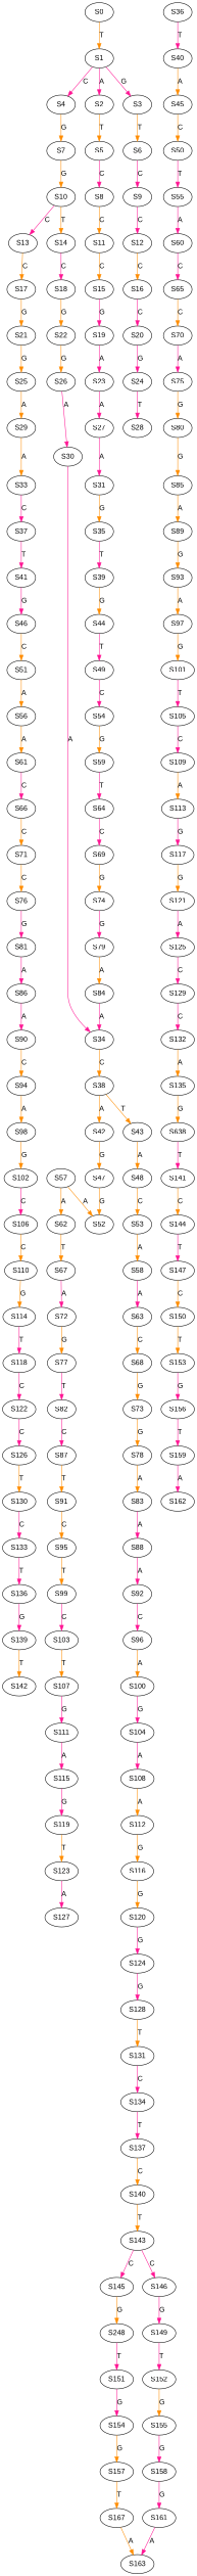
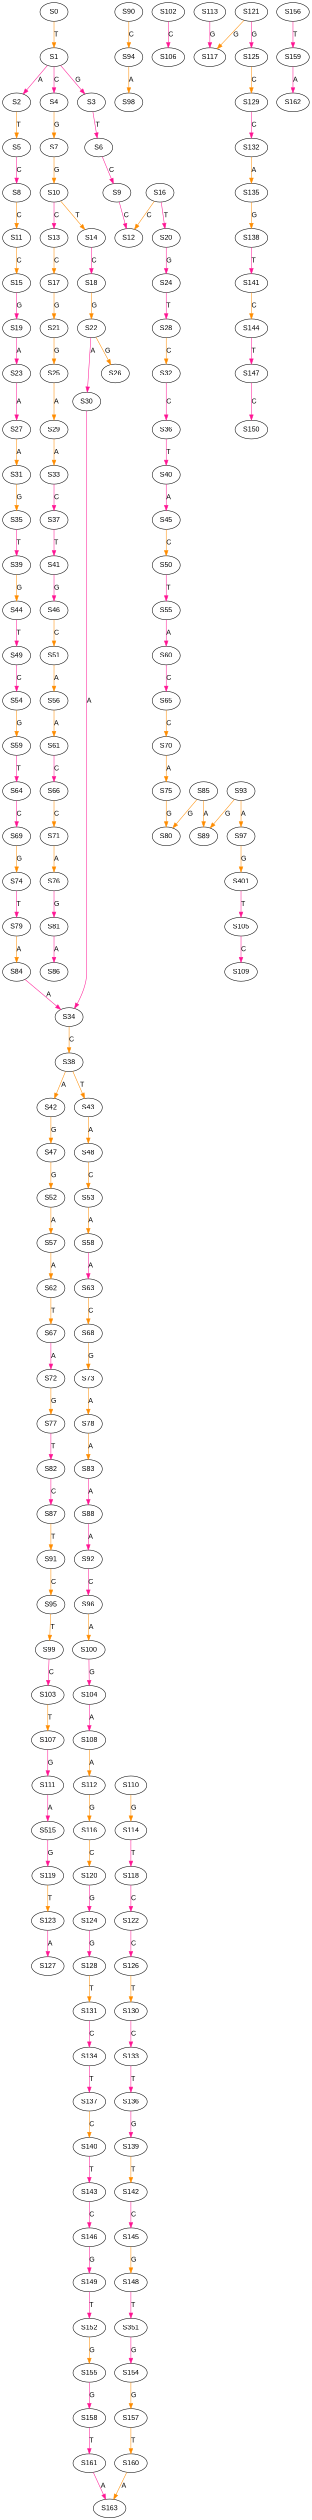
  strict digraph {
    fontname="Liberation Sans"
    node [fontname="Liberation Sans"]
    edge [color=deeppink fontname="Liberation Sans"]
    S0
    S1
    S2
    S3
    S4
    S5
    S6
    S7
    S8
    S9
    S10
    S11
    S12
    S13
    S14
    S15
    S16
    S17
    S18
    S19
    S20
    S21
    S22
    S23
    S24
    S25
    S26
    S27
    S28
    S29
    S30
    S31
+   S32
    S33
    S34
    S35
    S36
    S37
    S38
    S39
    S40
    S41
    S42
    S43
    S44
    S45
    S46
    S47
    S48
    S49
    S50
    S51
    S52
    S53
    S54
    S55
    S56
    S57
    S58
    S59
    S60
    S61
    S62
    S63
    S64
    S65
    S66
    S67
    S68
    S69
    S70
    S71
    S72
    S73
    S74
    S75
    S76
    S77
    S78
    S79
    S80
    S81
    S82
    S83
    S84
    S85
    S86
    S87
    S88
    S89
    S90
    S91
    S92
    S93
    S94
    S95
    S96
    S97
    S98
    S99
    S100
-   S101
+   S101 [label=S401]
    S102
    S103
    S104
    S105
    S106
    S107
    S108
    S109
    S110
    S111
    S112
    S113
    S114
-   S115
+   S115 [label=S515]
    S116
    S117
    S118
    S119
    S120
    S121
    S122
    S123
    S124
    S125
    S126
    S127
    S128
    S129
    S130
    S131
    S132
    S133
    S134
    S135
    S136
    S137
-   S138 [label=S638]
+   S138
    S139
    S140
    S141
    S142
    S143
    S144
    S145
    S146
    S147
-   S148 [label=S248]
+   S148
    S149
    S150
-   S151
+   S151 [label=S351]
    S152
-   S153
    S154
    S155
    S156
    S157
    S158
    S159
-   S160 [label=S167]
+   S160
    S161
    S162
    S163
    S0 -> S1 [color=darkorange label=T]
    S1 -> S2 [label=A]
    S1 -> S3 [label=G]
    S1 -> S4 [label=C]
    S2 -> S5 [color=darkorange label=T]
-   S3 -> S6 [color=darkorange label=T]
+   S3 -> S6 [label=T]
    S4 -> S7 [color=darkorange label=G]
    S5 -> S8 [label=C]
    S6 -> S9 [label=C]
    S7 -> S10 [color=darkorange label=G]
    S8 -> S11 [color=darkorange label=C]
    S9 -> S12 [label=C]
    S10 -> S13 [label=C]
    S10 -> S14 [color=darkorange label=T]
    S11 -> S15 [color=darkorange label=C]
-   S12 -> S16 [color=darkorange label=C]
+   S16 -> S12 [color=darkorange label=C]
    S13 -> S17 [color=darkorange label=C]
    S14 -> S18 [label=C]
    S15 -> S19 [label=G]
-   S16 -> S20 [label=C]
+   S16 -> S20 [label=T]
    S17 -> S21 [color=darkorange label=G]
    S18 -> S22 [color=darkorange label=G]
    S19 -> S23 [label=A]
    S20 -> S24 [label=G]
    S21 -> S25 [color=darkorange label=G]
    S22 -> S26 [color=darkorange label=G]
    S23 -> S27 [label=A]
    S24 -> S28 [label=T]
    S25 -> S29 [color=darkorange label=A]
-   S26 -> S30 [label=A]
-   S27 -> S31 [label=A]
+   S22 -> S30 [label=A]
+   S27 -> S31 [color=darkorange label=A]
+   S28 -> S32 [color=darkorange label=C]
    S29 -> S33 [color=darkorange label=A]
    S30 -> S34 [label=A]
    S31 -> S35 [color=darkorange label=G]
+   S32 -> S36 [label=C]
    S33 -> S37 [label=C]
    S34 -> S38 [color=darkorange label=C]
    S35 -> S39 [label=T]
    S36 -> S40 [label=T]
    S37 -> S41 [label=T]
    S38 -> S42 [color=darkorange label=A]
    S38 -> S43 [color=darkorange label=T]
    S39 -> S44 [color=darkorange label=G]
-   S40 -> S45 [color=darkorange label=A]
+   S40 -> S45 [label=A]
    S41 -> S46 [label=G]
    S42 -> S47 [color=darkorange label=G]
    S43 -> S48 [color=darkorange label=A]
    S44 -> S49 [label=T]
    S45 -> S50 [color=darkorange label=C]
    S46 -> S51 [color=darkorange label=C]
    S47 -> S52 [color=darkorange label=G]
    S48 -> S53 [color=darkorange label=C]
    S49 -> S54 [label=C]
    S50 -> S55 [label=T]
    S51 -> S56 [color=darkorange label=A]
-   S57 -> S52 [color=darkorange label=A]
+   S52 -> S57 [color=darkorange label=A]
    S53 -> S58 [color=darkorange label=A]
    S54 -> S59 [color=darkorange label=G]
    S55 -> S60 [label=A]
    S56 -> S61 [color=darkorange label=A]
    S57 -> S62 [color=darkorange label=A]
    S58 -> S63 [label=A]
    S59 -> S64 [label=T]
    S60 -> S65 [label=C]
    S61 -> S66 [label=C]
    S62 -> S67 [color=darkorange label=T]
    S63 -> S68 [color=darkorange label=C]
    S64 -> S69 [label=C]
    S65 -> S70 [color=darkorange label=C]
    S66 -> S71 [color=darkorange label=C]
    S67 -> S72 [label=A]
    S68 -> S73 [color=darkorange label=G]
    S69 -> S74 [color=darkorange label=G]
-   S70 -> S75 [label=A]
-   S71 -> S76 [color=darkorange label=C]
+   S70 -> S75 [color=darkorange label=A]
+   S71 -> S76 [color=darkorange label=A]
    S72 -> S77 [color=darkorange label=G]
-   S73 -> S78 [color=darkorange label=G]
-   S74 -> S79 [label=G]
+   S73 -> S78 [color=darkorange label=A]
+   S74 -> S79 [label=T]
    S75 -> S80 [color=darkorange label=G]
    S76 -> S81 [label=G]
    S77 -> S82 [label=T]
    S78 -> S83 [color=darkorange label=A]
    S79 -> S84 [color=darkorange label=A]
-   S80 -> S85 [color=darkorange label=G]
+   S85 -> S80 [color=darkorange label=G]
    S81 -> S86 [label=A]
    S82 -> S87 [label=C]
    S83 -> S88 [label=A]
    S84 -> S34 [label=A]
    S85 -> S89 [color=darkorange label=A]
-   S86 -> S90 [label=A]
    S87 -> S91 [color=darkorange label=T]
    S88 -> S92 [label=A]
-   S89 -> S93 [color=darkorange label=G]
+   S93 -> S89 [color=darkorange label=G]
    S90 -> S94 [color=darkorange label=C]
    S91 -> S95 [color=darkorange label=C]
    S92 -> S96 [label=C]
    S93 -> S97 [color=darkorange label=A]
    S94 -> S98 [color=darkorange label=A]
    S95 -> S99 [color=darkorange label=T]
    S96 -> S100 [color=darkorange label=A]
    S97 -> S101 [color=darkorange label=G]
-   S98 -> S102 [color=darkorange label=G]
    S99 -> S103 [label=C]
    S100 -> S104 [label=G]
    S101 -> S105 [label=T]
    S102 -> S106 [label=C]
    S103 -> S107 [color=darkorange label=T]
    S104 -> S108 [label=A]
    S105 -> S109 [label=C]
-   S106 -> S110 [color=darkorange label=C]
    S107 -> S111 [label=G]
    S108 -> S112 [color=darkorange label=A]
-   S109 -> S113 [color=darkorange label=A]
    S110 -> S114 [color=darkorange label=G]
    S111 -> S115 [label=A]
    S112 -> S116 [color=darkorange label=G]
    S113 -> S117 [label=G]
    S114 -> S118 [label=T]
    S115 -> S119 [label=G]
-   S116 -> S120 [color=darkorange label=G]
-   S117 -> S121 [color=darkorange label=G]
+   S116 -> S120 [color=darkorange label=C]
+   S121 -> S117 [color=darkorange label=G]
    S118 -> S122 [label=C]
    S119 -> S123 [color=darkorange label=T]
    S120 -> S124 [label=G]
-   S121 -> S125 [label=A]
+   S121 -> S125 [label=G]
    S122 -> S126 [label=C]
    S123 -> S127 [label=A]
    S124 -> S128 [label=G]
-   S125 -> S129 [label=C]
+   S125 -> S129 [color=darkorange label=C]
    S126 -> S130 [color=darkorange label=T]
    S128 -> S131 [color=darkorange label=T]
    S129 -> S132 [label=C]
    S130 -> S133 [label=C]
    S131 -> S134 [label=C]
    S132 -> S135 [color=darkorange label=A]
    S133 -> S136 [label=T]
    S134 -> S137 [label=T]
    S135 -> S138 [color=darkorange label=G]
    S136 -> S139 [label=G]
    S137 -> S140 [color=darkorange label=C]
    S138 -> S141 [label=T]
    S139 -> S142 [color=darkorange label=T]
-   S140 -> S143 [color=darkorange label=T]
+   S140 -> S143 [label=T]
    S141 -> S144 [color=darkorange label=C]
-   S143 -> S145 [label=C]
+   S142 -> S145 [label=C]
    S143 -> S146 [label=C]
    S144 -> S147 [label=T]
    S145 -> S148 [color=darkorange label=G]
    S146 -> S149 [label=G]
-   S147 -> S150 [color=darkorange label=C]
+   S147 -> S150 [label=C]
    S148 -> S151 [label=T]
    S149 -> S152 [label=T]
-   S150 -> S153 [color=darkorange label=T]
    S151 -> S154 [label=G]
    S152 -> S155 [color=darkorange label=G]
-   S153 -> S156 [label=G]
    S154 -> S157 [color=darkorange label=G]
    S155 -> S158 [label=G]
    S156 -> S159 [label=T]
    S157 -> S160 [color=darkorange label=T]
-   S158 -> S161 [label=G]
+   S158 -> S161 [label=T]
    S159 -> S162 [label=A]
    S160 -> S163 [color=darkorange label=A]
    S161 -> S163 [label=A]
  }
